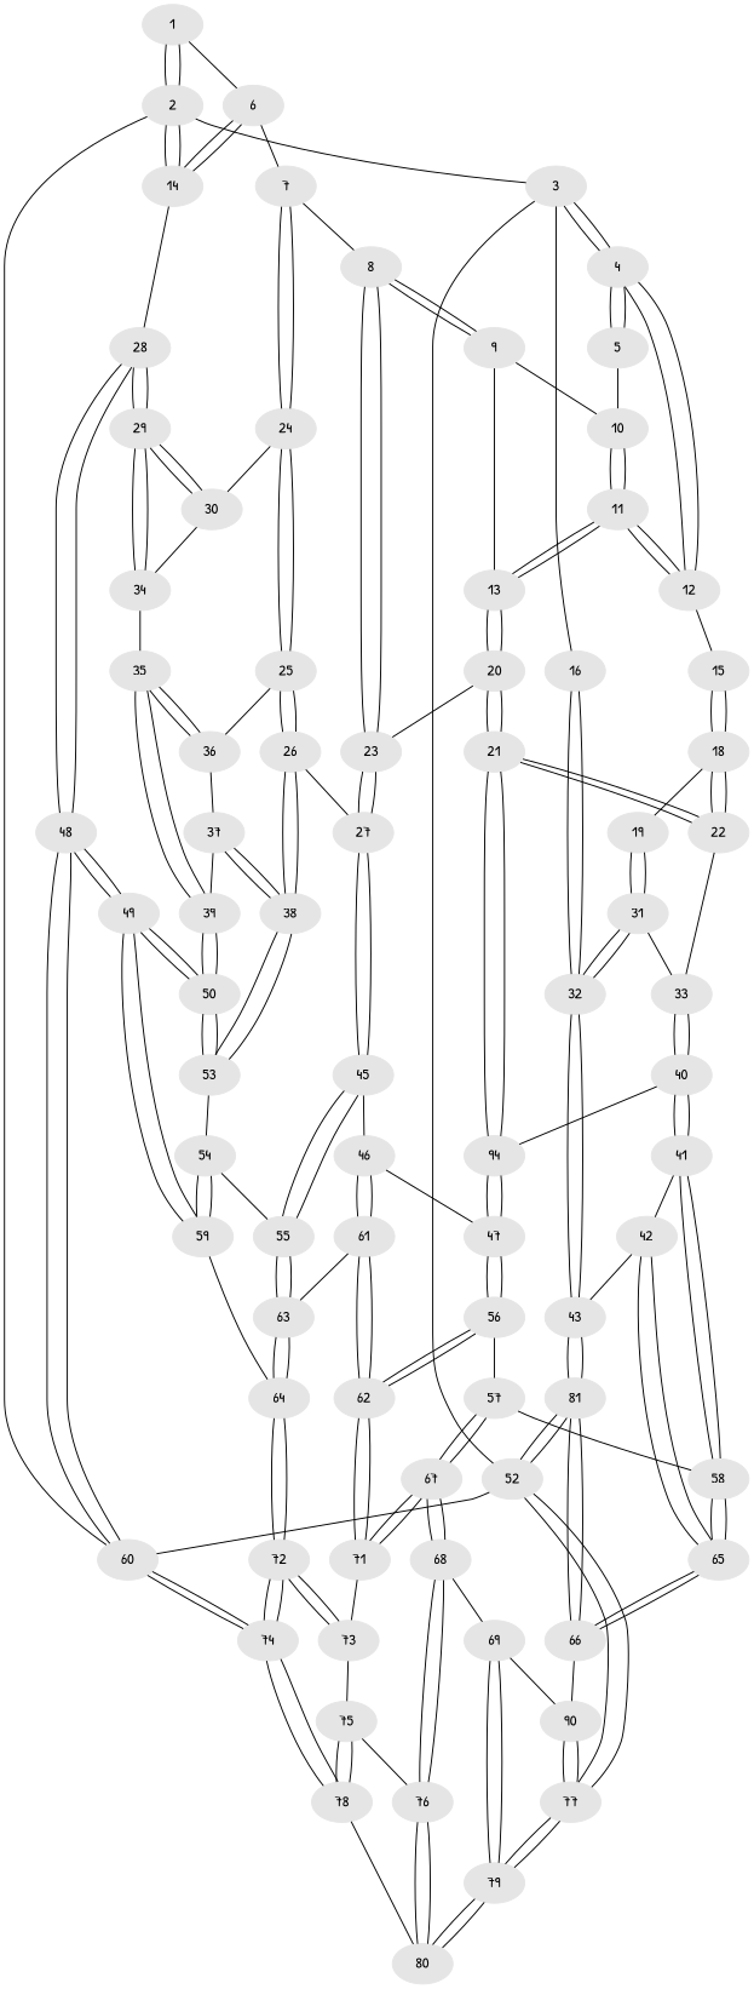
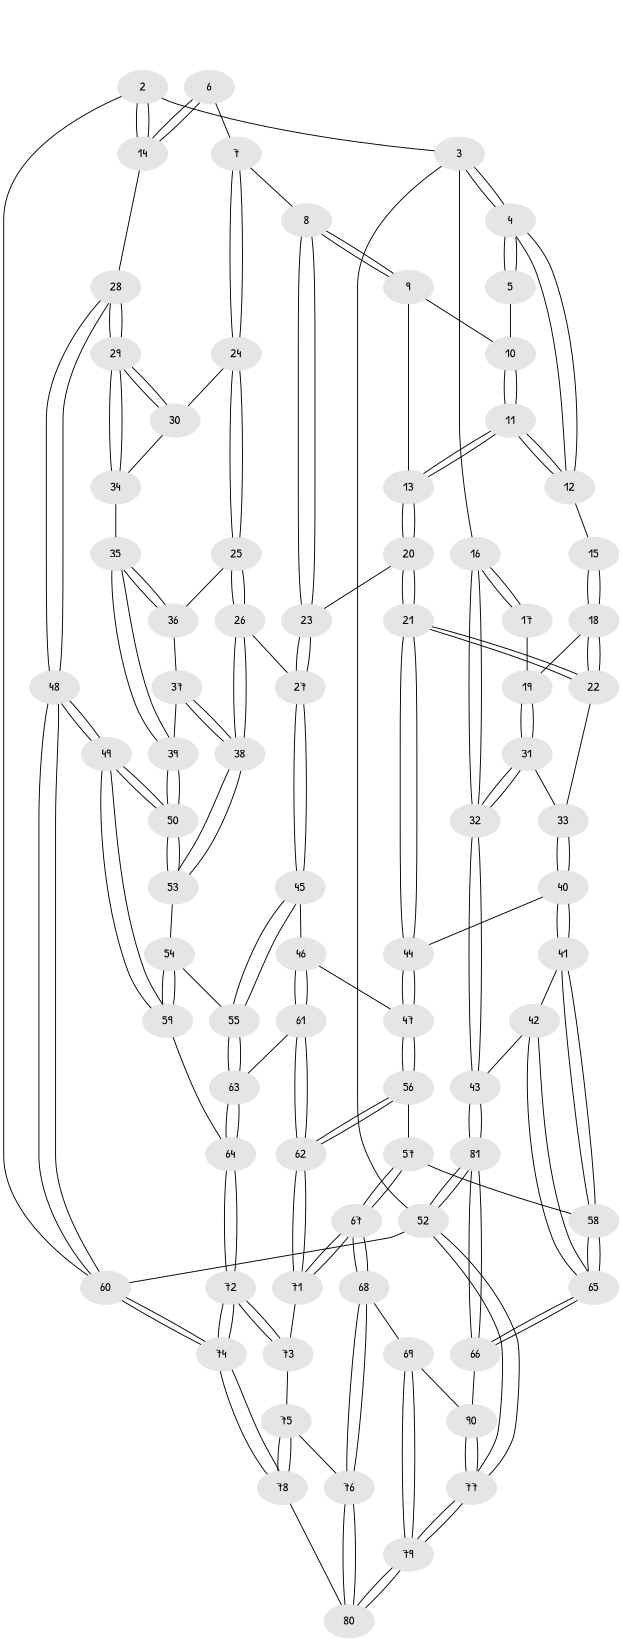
  graph {
    fontname="Patrick Hand"
    node [color=gray90 fontname="Patrick Hand" style=filled]
    edge [fontname="Patrick Hand"]
-   1
    2
    6
    3
    14
    60
    7
    4
    16
    52
    28
    74
    5
    12
+   17
    32
    77
    10
    15
    11
    8
    24
    9
    23
    25
    30
    13
    27
    20
    18
    21
    29
    48
    19
    22
    43
    31
    33
-   44 [label=94]
+   44
    47
    40
    45
    26
    36
    34
    38
    37
    53
    46
    55
    49
    35
    n53 [label=81]
    41
    39
    50
    54
    42
    58
    65
    66
    56
    61
    63
    62
    57
    59
    64
    n69 [label=90]
    79
    67
    71
    68
    72
    78
    73
    69
    76
    80
    75
-   1 -- 2
-   1 -- 2
-   1 -- 6
    2 -- 3
    2 -- 14
    2 -- 14
    2 -- 60
    6 -- 14
    6 -- 14
    6 -- 7
    3 -- 4
    3 -- 4
    3 -- 16
    3 -- 52
    14 -- 28
    60 -- 74
    60 -- 74
    7 -- 8
    7 -- 24
    7 -- 24
    4 -- 5
    4 -- 5
    4 -- 12
    4 -- 12
+   16 -- 17
+   16 -- 17
    16 -- 32
    16 -- 32
    52 -- 60
    52 -- 77
    52 -- 77
    28 -- 29
    28 -- 29
    28 -- 48
    28 -- 48
    74 -- 78
    74 -- 78
    5 -- 10
    12 -- 15
+   17 -- 19
    32 -- 43
    32 -- 43
    77 -- 79
    77 -- 79
    10 -- 11
    10 -- 11
    15 -- 18
    15 -- 18
    11 -- 12
    11 -- 12
    11 -- 13
    11 -- 13
    8 -- 9
    8 -- 9
    8 -- 23
    8 -- 23
    24 -- 25
    24 -- 25
    24 -- 30
    9 -- 10
    9 -- 13
    23 -- 27
    23 -- 27
    25 -- 26
    25 -- 26
    25 -- 36
    30 -- 34
    13 -- 20
    13 -- 20
    27 -- 45
    27 -- 45
    20 -- 23
    20 -- 21
    20 -- 21
    18 -- 19
    18 -- 22
    18 -- 22
    21 -- 22
    21 -- 22
    21 -- 44
    21 -- 44
    29 -- 30
    29 -- 30
    29 -- 34
    29 -- 34
    48 -- 60
    48 -- 60
    48 -- 49
    48 -- 49
    19 -- 31
    19 -- 31
    22 -- 33
    43 -- n53
    43 -- n53
    31 -- 32
    31 -- 32
    31 -- 33
    33 -- 40
    33 -- 40
    44 -- 47
    44 -- 47
    47 -- 56
    47 -- 56
    40 -- 44
    40 -- 41
    40 -- 41
    45 -- 46
    45 -- 55
    45 -- 55
    26 -- 27
    26 -- 38
    26 -- 38
    36 -- 37
    34 -- 35
    38 -- 53
    38 -- 53
    37 -- 38
    37 -- 38
    37 -- 39
    53 -- 54
    46 -- 47
    46 -- 61
    46 -- 61
    55 -- 63
    55 -- 63
    49 -- 50
    49 -- 50
    49 -- 59
    49 -- 59
    35 -- 36
    35 -- 36
    35 -- 39
    35 -- 39
    n53 -- 52
    n53 -- 52
    n53 -- 66
    n53 -- 66
    41 -- 42
    41 -- 58
    41 -- 58
    39 -- 50
    39 -- 50
    50 -- 53
    50 -- 53
    54 -- 55
    54 -- 59
    54 -- 59
    42 -- 43
    42 -- 65
    42 -- 65
    58 -- 65
    58 -- 65
    65 -- 66
    65 -- 66
    66 -- n69
    56 -- 62
    56 -- 62
    56 -- 57
    61 -- 63
    61 -- 62
    61 -- 62
    63 -- 64
    63 -- 64
    62 -- 71
    62 -- 71
    57 -- 58
    57 -- 67
    57 -- 67
    59 -- 64
    64 -- 72
    64 -- 72
    n69 -- 77
    n69 -- 77
    79 -- 80
    79 -- 80
    67 -- 71
    67 -- 71
    67 -- 68
    67 -- 68
    71 -- 73
    68 -- 69
    68 -- 76
    68 -- 76
    72 -- 74
    72 -- 74
    72 -- 73
    72 -- 73
    78 -- 80
    73 -- 75
    69 -- n69
    69 -- 79
    69 -- 79
    76 -- 80
    76 -- 80
    75 -- 78
    75 -- 78
    75 -- 76
  }
